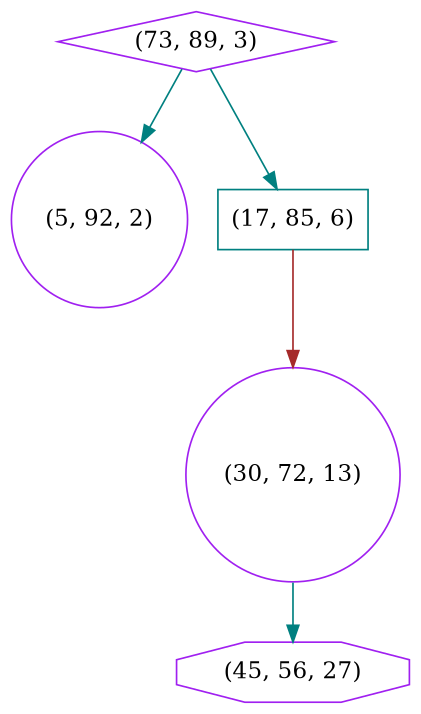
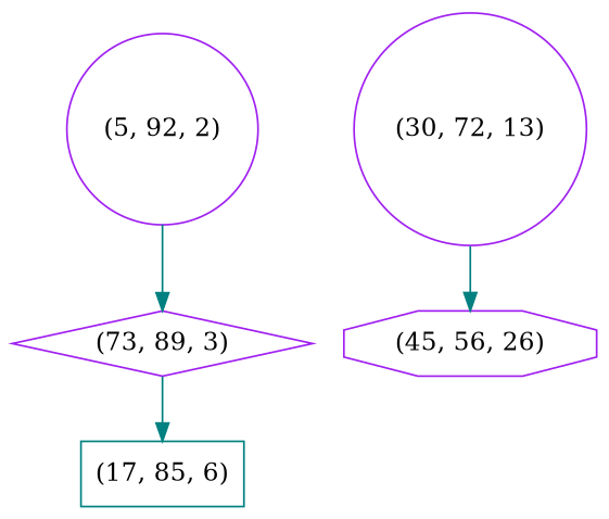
  digraph {
    node [color=purple shape=circle]
    edge [color=teal]
    n1 [label="(73, 89, 3)" shape=diamond]
    "(5, 92, 2)"
    "(17, 85, 6)" [color=teal shape=box]
    "(30, 72, 13)"
-   "(45, 56, 27)" [shape=octagon]
+   "(45, 56, 27)" [shape=octagon label="(45, 56, 26)"]
    n1 -> "(17, 85, 6)"
-   n1 -> "(5, 92, 2)"
-   "(17, 85, 6)" -> "(30, 72, 13)" [color=brown]
+   "(5, 92, 2)" -> n1
    "(30, 72, 13)" -> "(45, 56, 27)"
  }
